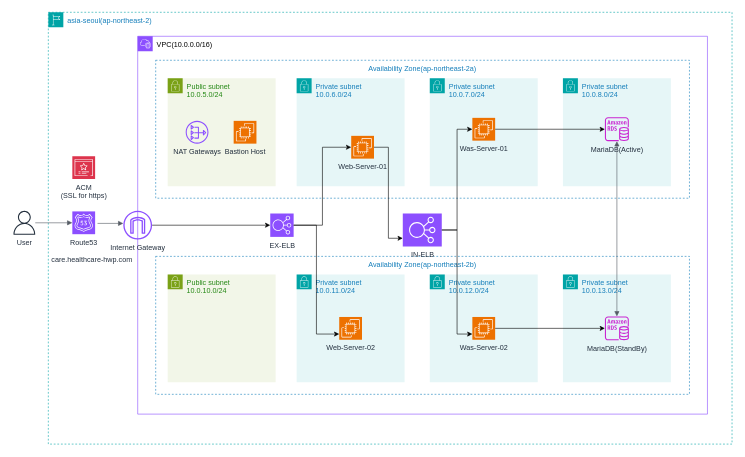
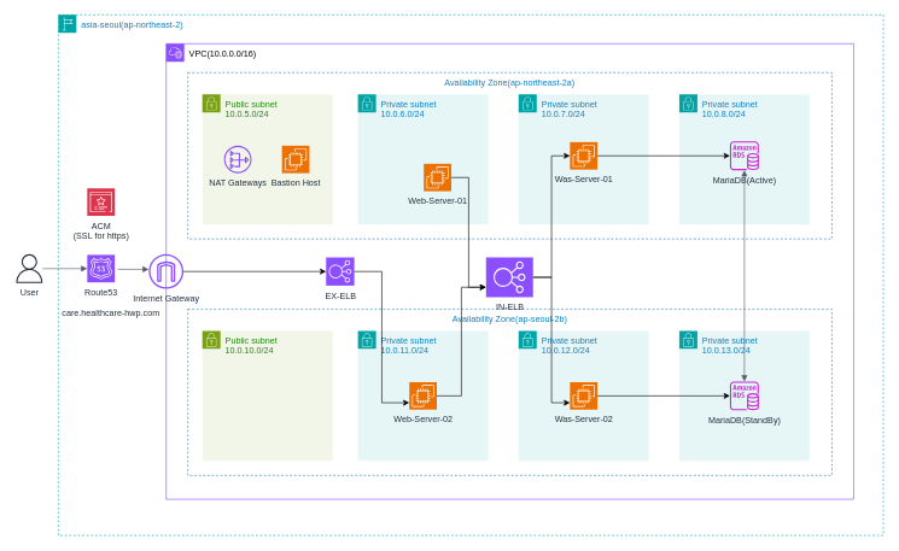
  <mxCell id="0" />
  <mxCell id="1" parent="0" />
  <mxCell id="2" value="asia-seoul(ap-northeast-2)" style="points=[[0,0],[0.25,0],[0.5,0],[0.75,0],[1,0],[1,0.25],[1,0.5],[1,0.75],[1,1],[0.75,1],[0.5,1],[0.25,1],[0,1],[0,0.75],[0,0.5],[0,0.25]];outlineConnect=0;gradientColor=none;html=1;whiteSpace=wrap;fontSize=12;fontStyle=0;container=1;pointerEvents=0;collapsible=0;recursiveResize=0;shape=mxgraph.aws4.group;grIcon=mxgraph.aws4.group_region;strokeColor=#00A4A6;fillColor=none;verticalAlign=top;align=left;spacingLeft=30;fontColor=#147EBA;dashed=1;" vertex="1" parent="1"><mxGeometry x="80" y="20" width="1140" height="720" as="geometry" /></mxCell>
  <mxCell id="3" value="&lt;font color=&quot;#000000&quot;&gt;VPC(10.0.0.0/16)&lt;/font&gt;" style="points=[[0,0],[0.25,0],[0.5,0],[0.75,0],[1,0],[1,0.25],[1,0.5],[1,0.75],[1,1],[0.75,1],[0.5,1],[0.25,1],[0,1],[0,0.75],[0,0.5],[0,0.25]];outlineConnect=0;gradientColor=none;html=1;whiteSpace=wrap;fontSize=12;fontStyle=0;container=1;pointerEvents=0;collapsible=0;recursiveResize=0;shape=mxgraph.aws4.group;grIcon=mxgraph.aws4.group_vpc2;strokeColor=#8C4FFF;fillColor=none;verticalAlign=top;align=left;spacingLeft=30;fontColor=#AAB7B8;dashed=0;" vertex="1" parent="2"><mxGeometry x="149" y="40" width="950" height="630" as="geometry" /></mxCell>
  <mxCell id="4" value="Availability Zone(ap-northeast-2a)" style="fillColor=none;strokeColor=#147EBA;dashed=1;verticalAlign=top;fontStyle=0;fontColor=#147EBA;whiteSpace=wrap;html=1;" vertex="1" parent="3"><mxGeometry x="30" y="40" width="890" height="230" as="geometry" /></mxCell>
- <mxCell id="5" value="Availability Zone(ap-northeast-2b)" style="fillColor=none;strokeColor=#147EBA;dashed=1;verticalAlign=top;fontStyle=0;fontColor=#147EBA;whiteSpace=wrap;html=1;" vertex="1" parent="3"><mxGeometry x="30" y="367" width="890" height="230" as="geometry" /></mxCell>
+ <mxCell id="5" value="Availability Zone(ap-seoul-2b)" style="fillColor=none;strokeColor=#147EBA;dashed=1;verticalAlign=top;fontStyle=0;fontColor=#147EBA;whiteSpace=wrap;html=1;" vertex="1" parent="3"><mxGeometry x="30" y="367" width="890" height="230" as="geometry" /></mxCell>
  <mxCell id="6" value="Public subnet&lt;br&gt;10.0.5.0/24" style="points=[[0,0],[0.25,0],[0.5,0],[0.75,0],[1,0],[1,0.25],[1,0.5],[1,0.75],[1,1],[0.75,1],[0.5,1],[0.25,1],[0,1],[0,0.75],[0,0.5],[0,0.25]];outlineConnect=0;gradientColor=none;html=1;whiteSpace=wrap;fontSize=12;fontStyle=0;container=1;pointerEvents=0;collapsible=0;recursiveResize=0;shape=mxgraph.aws4.group;grIcon=mxgraph.aws4.group_security_group;grStroke=0;strokeColor=#7AA116;fillColor=#F2F6E8;verticalAlign=top;align=left;spacingLeft=30;fontColor=#248814;dashed=0;" vertex="1" parent="3"><mxGeometry x="50" y="70" width="180" height="180" as="geometry" /></mxCell>
  <mxCell id="7" value="Bastion Host" style="sketch=0;points=[[0,0,0],[0.25,0,0],[0.5,0,0],[0.75,0,0],[1,0,0],[0,1,0],[0.25,1,0],[0.5,1,0],[0.75,1,0],[1,1,0],[0,0.25,0],[0,0.5,0],[0,0.75,0],[1,0.25,0],[1,0.5,0],[1,0.75,0]];outlineConnect=0;fontColor=#232F3E;fillColor=#ED7100;strokeColor=#ffffff;dashed=0;verticalLabelPosition=bottom;verticalAlign=top;align=center;html=1;fontSize=12;fontStyle=0;aspect=fixed;shape=mxgraph.aws4.resourceIcon;resIcon=mxgraph.aws4.ec2;" vertex="1" parent="6"><mxGeometry x="110" y="71" width="38" height="38" as="geometry" /></mxCell>
  <mxCell id="8" value="NAT Gateways" style="sketch=0;outlineConnect=0;fontColor=#232F3E;gradientColor=none;fillColor=#8C4FFF;strokeColor=none;dashed=0;verticalLabelPosition=bottom;verticalAlign=top;align=center;html=1;fontSize=12;fontStyle=0;aspect=fixed;pointerEvents=1;shape=mxgraph.aws4.nat_gateway;" vertex="1" parent="6"><mxGeometry x="30" y="71" width="38" height="38" as="geometry" /></mxCell>
  <mxCell id="9" value="Public subnet&lt;br&gt;10.0.10.0/24" style="points=[[0,0],[0.25,0],[0.5,0],[0.75,0],[1,0],[1,0.25],[1,0.5],[1,0.75],[1,1],[0.75,1],[0.5,1],[0.25,1],[0,1],[0,0.75],[0,0.5],[0,0.25]];outlineConnect=0;gradientColor=none;html=1;whiteSpace=wrap;fontSize=12;fontStyle=0;container=1;pointerEvents=0;collapsible=0;recursiveResize=0;shape=mxgraph.aws4.group;grIcon=mxgraph.aws4.group_security_group;grStroke=0;strokeColor=#7AA116;fillColor=#F2F6E8;verticalAlign=top;align=left;spacingLeft=30;fontColor=#248814;dashed=0;" vertex="1" parent="3"><mxGeometry x="50" y="397" width="180" height="180" as="geometry" /></mxCell>
  <mxCell id="10" value="Private subnet&lt;br&gt;10.0.6.0/24" style="points=[[0,0],[0.25,0],[0.5,0],[0.75,0],[1,0],[1,0.25],[1,0.5],[1,0.75],[1,1],[0.75,1],[0.5,1],[0.25,1],[0,1],[0,0.75],[0,0.5],[0,0.25]];outlineConnect=0;gradientColor=none;html=1;whiteSpace=wrap;fontSize=12;fontStyle=0;container=1;pointerEvents=0;collapsible=0;recursiveResize=0;shape=mxgraph.aws4.group;grIcon=mxgraph.aws4.group_security_group;grStroke=0;strokeColor=#00A4A6;fillColor=#E6F6F7;verticalAlign=top;align=left;spacingLeft=30;fontColor=#147EBA;dashed=0;" vertex="1" parent="3"><mxGeometry x="265" y="70" width="180" height="180" as="geometry" /></mxCell>
  <mxCell id="11" value="Web-Server-01" style="sketch=0;points=[[0,0,0],[0.25,0,0],[0.5,0,0],[0.75,0,0],[1,0,0],[0,1,0],[0.25,1,0],[0.5,1,0],[0.75,1,0],[1,1,0],[0,0.25,0],[0,0.5,0],[0,0.75,0],[1,0.25,0],[1,0.5,0],[1,0.75,0]];outlineConnect=0;fontColor=#232F3E;fillColor=#ED7100;strokeColor=#ffffff;dashed=0;verticalLabelPosition=bottom;verticalAlign=top;align=center;html=1;fontSize=12;fontStyle=0;aspect=fixed;shape=mxgraph.aws4.resourceIcon;resIcon=mxgraph.aws4.ec2;" vertex="1" parent="10"><mxGeometry x="91" y="96" width="38" height="38" as="geometry" /></mxCell>
  <mxCell id="12" value="Private subnet&lt;br&gt;10.0.11.0/24" style="points=[[0,0],[0.25,0],[0.5,0],[0.75,0],[1,0],[1,0.25],[1,0.5],[1,0.75],[1,1],[0.75,1],[0.5,1],[0.25,1],[0,1],[0,0.75],[0,0.5],[0,0.25]];outlineConnect=0;gradientColor=none;html=1;whiteSpace=wrap;fontSize=12;fontStyle=0;container=1;pointerEvents=0;collapsible=0;recursiveResize=0;shape=mxgraph.aws4.group;grIcon=mxgraph.aws4.group_security_group;grStroke=0;strokeColor=#00A4A6;fillColor=#E6F6F7;verticalAlign=top;align=left;spacingLeft=30;fontColor=#147EBA;dashed=0;" vertex="1" parent="3"><mxGeometry x="265" y="397" width="180" height="180" as="geometry" /></mxCell>
  <mxCell id="13" value="Web-Server-02" style="sketch=0;points=[[0,0,0],[0.25,0,0],[0.5,0,0],[0.75,0,0],[1,0,0],[0,1,0],[0.25,1,0],[0.5,1,0],[0.75,1,0],[1,1,0],[0,0.25,0],[0,0.5,0],[0,0.75,0],[1,0.25,0],[1,0.5,0],[1,0.75,0]];outlineConnect=0;fontColor=#232F3E;fillColor=#ED7100;strokeColor=#ffffff;dashed=0;verticalLabelPosition=bottom;verticalAlign=top;align=center;html=1;fontSize=12;fontStyle=0;aspect=fixed;shape=mxgraph.aws4.resourceIcon;resIcon=mxgraph.aws4.ec2;" vertex="1" parent="12"><mxGeometry x="71" y="71" width="38" height="38" as="geometry" /></mxCell>
  <mxCell id="14" value="Private subnet&lt;br&gt;10.0.7.0/24" style="points=[[0,0],[0.25,0],[0.5,0],[0.75,0],[1,0],[1,0.25],[1,0.5],[1,0.75],[1,1],[0.75,1],[0.5,1],[0.25,1],[0,1],[0,0.75],[0,0.5],[0,0.25]];outlineConnect=0;gradientColor=none;html=1;whiteSpace=wrap;fontSize=12;fontStyle=0;container=1;pointerEvents=0;collapsible=0;recursiveResize=0;shape=mxgraph.aws4.group;grIcon=mxgraph.aws4.group_security_group;grStroke=0;strokeColor=#00A4A6;fillColor=#E6F6F7;verticalAlign=top;align=left;spacingLeft=30;fontColor=#147EBA;dashed=0;" vertex="1" parent="3"><mxGeometry x="487" y="70" width="180" height="180" as="geometry" /></mxCell>
  <mxCell id="15" value="Was-Server-01" style="sketch=0;points=[[0,0,0],[0.25,0,0],[0.5,0,0],[0.75,0,0],[1,0,0],[0,1,0],[0.25,1,0],[0.5,1,0],[0.75,1,0],[1,1,0],[0,0.25,0],[0,0.5,0],[0,0.75,0],[1,0.25,0],[1,0.5,0],[1,0.75,0]];outlineConnect=0;fontColor=#232F3E;fillColor=#ED7100;strokeColor=#ffffff;dashed=0;verticalLabelPosition=bottom;verticalAlign=top;align=center;html=1;fontSize=12;fontStyle=0;aspect=fixed;shape=mxgraph.aws4.resourceIcon;resIcon=mxgraph.aws4.ec2;" vertex="1" parent="14"><mxGeometry x="71" y="66" width="38" height="38" as="geometry" /></mxCell>
  <mxCell id="16" value="Private subnet&lt;br&gt;10.0.12.0/24" style="points=[[0,0],[0.25,0],[0.5,0],[0.75,0],[1,0],[1,0.25],[1,0.5],[1,0.75],[1,1],[0.75,1],[0.5,1],[0.25,1],[0,1],[0,0.75],[0,0.5],[0,0.25]];outlineConnect=0;gradientColor=none;html=1;whiteSpace=wrap;fontSize=12;fontStyle=0;container=1;pointerEvents=0;collapsible=0;recursiveResize=0;shape=mxgraph.aws4.group;grIcon=mxgraph.aws4.group_security_group;grStroke=0;strokeColor=#00A4A6;fillColor=#E6F6F7;verticalAlign=top;align=left;spacingLeft=30;fontColor=#147EBA;dashed=0;" vertex="1" parent="3"><mxGeometry x="487" y="397" width="180" height="180" as="geometry" /></mxCell>
  <mxCell id="17" value="Was-Server-02" style="sketch=0;points=[[0,0,0],[0.25,0,0],[0.5,0,0],[0.75,0,0],[1,0,0],[0,1,0],[0.25,1,0],[0.5,1,0],[0.75,1,0],[1,1,0],[0,0.25,0],[0,0.5,0],[0,0.75,0],[1,0.25,0],[1,0.5,0],[1,0.75,0]];outlineConnect=0;fontColor=#232F3E;fillColor=#ED7100;strokeColor=#ffffff;dashed=0;verticalLabelPosition=bottom;verticalAlign=top;align=center;html=1;fontSize=12;fontStyle=0;aspect=fixed;shape=mxgraph.aws4.resourceIcon;resIcon=mxgraph.aws4.ec2;" vertex="1" parent="16"><mxGeometry x="71" y="71" width="38" height="38" as="geometry" /></mxCell>
  <mxCell id="18" value="Private subnet&lt;br&gt;10.0.8.0/24" style="points=[[0,0],[0.25,0],[0.5,0],[0.75,0],[1,0],[1,0.25],[1,0.5],[1,0.75],[1,1],[0.75,1],[0.5,1],[0.25,1],[0,1],[0,0.75],[0,0.5],[0,0.25]];outlineConnect=0;gradientColor=none;html=1;whiteSpace=wrap;fontSize=12;fontStyle=0;container=1;pointerEvents=0;collapsible=0;recursiveResize=0;shape=mxgraph.aws4.group;grIcon=mxgraph.aws4.group_security_group;grStroke=0;strokeColor=#00A4A6;fillColor=#E6F6F7;verticalAlign=top;align=left;spacingLeft=30;fontColor=#147EBA;dashed=0;" vertex="1" parent="3"><mxGeometry x="709" y="70" width="180" height="180" as="geometry" /></mxCell>
  <mxCell id="19" value="MariaDB(Active)" style="sketch=0;outlineConnect=0;fontColor=#232F3E;gradientColor=none;fillColor=#C925D1;strokeColor=none;dashed=0;verticalLabelPosition=bottom;verticalAlign=top;align=center;html=1;fontSize=12;fontStyle=0;aspect=fixed;pointerEvents=1;shape=mxgraph.aws4.rds_instance;" vertex="1" parent="18"><mxGeometry x="70" y="65" width="40" height="40" as="geometry" /></mxCell>
  <mxCell id="20" value="Private subnet&lt;br&gt;10.0.13.0/24" style="points=[[0,0],[0.25,0],[0.5,0],[0.75,0],[1,0],[1,0.25],[1,0.5],[1,0.75],[1,1],[0.75,1],[0.5,1],[0.25,1],[0,1],[0,0.75],[0,0.5],[0,0.25]];outlineConnect=0;gradientColor=none;html=1;whiteSpace=wrap;fontSize=12;fontStyle=0;container=1;pointerEvents=0;collapsible=0;recursiveResize=0;shape=mxgraph.aws4.group;grIcon=mxgraph.aws4.group_security_group;grStroke=0;strokeColor=#00A4A6;fillColor=#E6F6F7;verticalAlign=top;align=left;spacingLeft=30;fontColor=#147EBA;dashed=0;" vertex="1" parent="3"><mxGeometry x="709" y="397" width="180" height="180" as="geometry" /></mxCell>
  <mxCell id="21" value="MariaDB(StandBy)" style="sketch=0;outlineConnect=0;fontColor=#232F3E;gradientColor=none;fillColor=#C925D1;strokeColor=none;dashed=0;verticalLabelPosition=bottom;verticalAlign=top;align=center;html=1;fontSize=12;fontStyle=0;aspect=fixed;pointerEvents=1;shape=mxgraph.aws4.rds_instance;" vertex="1" parent="20"><mxGeometry x="70" y="70" width="40" height="40" as="geometry" /></mxCell>
  <mxCell id="22" value="" style="edgeStyle=orthogonalEdgeStyle;html=1;endArrow=block;elbow=vertical;startArrow=block;startFill=1;endFill=1;strokeColor=#545B64;rounded=0;" edge="1" parent="3" source="19" target="21"><mxGeometry width="100" relative="1" as="geometry"><mxPoint x="781" y="180" as="sourcePoint" /><mxPoint x="881" y="180" as="targetPoint" /></mxGeometry></mxCell>
  <mxCell id="23" value="EX-ELB" style="sketch=0;points=[[0,0,0],[0.25,0,0],[0.5,0,0],[0.75,0,0],[1,0,0],[0,1,0],[0.25,1,0],[0.5,1,0],[0.75,1,0],[1,1,0],[0,0.25,0],[0,0.5,0],[0,0.75,0],[1,0.25,0],[1,0.5,0],[1,0.75,0]];outlineConnect=0;fontColor=#232F3E;fillColor=#8C4FFF;strokeColor=#ffffff;dashed=0;verticalLabelPosition=bottom;verticalAlign=top;align=center;html=1;fontSize=12;fontStyle=0;aspect=fixed;shape=mxgraph.aws4.resourceIcon;resIcon=mxgraph.aws4.elastic_load_balancing;" vertex="1" parent="3"><mxGeometry x="221" y="295.5" width="39" height="39" as="geometry" /></mxCell>
  <mxCell id="24" value="IN-ELB" style="sketch=0;points=[[0,0,0],[0.25,0,0],[0.5,0,0],[0.75,0,0],[1,0,0],[0,1,0],[0.25,1,0],[0.5,1,0],[0.75,1,0],[1,1,0],[0,0.25,0],[0,0.5,0],[0,0.75,0],[1,0.25,0],[1,0.5,0],[1,0.75,0]];outlineConnect=0;fontColor=#232F3E;fillColor=#8C4FFF;strokeColor=#ffffff;dashed=0;verticalLabelPosition=bottom;verticalAlign=top;align=center;html=1;fontSize=12;fontStyle=0;aspect=fixed;shape=mxgraph.aws4.resourceIcon;resIcon=mxgraph.aws4.elastic_load_balancing;" vertex="1" parent="3"><mxGeometry x="442" y="295.5" width="65" height="55" as="geometry" /></mxCell>
- <mxCell id="25" style="edgeStyle=orthogonalEdgeStyle;rounded=0;orthogonalLoop=1;jettySize=auto;html=1;entryX=0;entryY=0.5;entryDx=0;entryDy=0;entryPerimeter=0;" edge="1" parent="3" source="23" target="11"><mxGeometry relative="1" as="geometry" /></mxCell>
  <mxCell id="26" style="edgeStyle=orthogonalEdgeStyle;rounded=0;orthogonalLoop=1;jettySize=auto;html=1;entryX=0;entryY=0.75;entryDx=0;entryDy=0;entryPerimeter=0;" edge="1" parent="3" source="23" target="13"><mxGeometry relative="1" as="geometry" /></mxCell>
  <mxCell id="27" style="edgeStyle=orthogonalEdgeStyle;rounded=0;orthogonalLoop=1;jettySize=auto;html=1;entryX=0;entryY=0.75;entryDx=0;entryDy=0;entryPerimeter=0;" edge="1" parent="3" source="11" target="24"><mxGeometry relative="1" as="geometry" /></mxCell>
+ <mxCell id="28" style="edgeStyle=orthogonalEdgeStyle;rounded=0;orthogonalLoop=1;jettySize=auto;html=1;entryX=0;entryY=0.75;entryDx=0;entryDy=0;entryPerimeter=0;" edge="1" parent="3" source="13" target="24"><mxGeometry relative="1" as="geometry" /></mxCell>
  <mxCell id="29" style="edgeStyle=orthogonalEdgeStyle;rounded=0;orthogonalLoop=1;jettySize=auto;html=1;entryX=0;entryY=0.5;entryDx=0;entryDy=0;entryPerimeter=0;" edge="1" parent="3" source="24" target="15"><mxGeometry relative="1" as="geometry" /></mxCell>
  <mxCell id="30" style="edgeStyle=orthogonalEdgeStyle;rounded=0;orthogonalLoop=1;jettySize=auto;html=1;entryX=0;entryY=0.75;entryDx=0;entryDy=0;entryPerimeter=0;" edge="1" parent="3" source="24" target="17"><mxGeometry relative="1" as="geometry" /></mxCell>
  <mxCell id="31" style="edgeStyle=orthogonalEdgeStyle;rounded=0;orthogonalLoop=1;jettySize=auto;html=1;" edge="1" parent="3" source="17" target="21"><mxGeometry relative="1" as="geometry" /></mxCell>
  <mxCell id="32" style="edgeStyle=orthogonalEdgeStyle;rounded=0;orthogonalLoop=1;jettySize=auto;html=1;" edge="1" parent="3" source="15" target="19"><mxGeometry relative="1" as="geometry" /></mxCell>
  <mxCell id="33" value="Route53&lt;br&gt;&lt;br&gt;&amp;nbsp; &amp;nbsp; &amp;nbsp; &amp;nbsp; care.healthcare-hwp.com" style="sketch=0;points=[[0,0,0],[0.25,0,0],[0.5,0,0],[0.75,0,0],[1,0,0],[0,1,0],[0.25,1,0],[0.5,1,0],[0.75,1,0],[1,1,0],[0,0.25,0],[0,0.5,0],[0,0.75,0],[1,0.25,0],[1,0.5,0],[1,0.75,0]];outlineConnect=0;fontColor=#232F3E;fillColor=#8C4FFF;strokeColor=#ffffff;dashed=0;verticalLabelPosition=bottom;verticalAlign=top;align=center;html=1;fontSize=12;fontStyle=0;aspect=fixed;shape=mxgraph.aws4.resourceIcon;resIcon=mxgraph.aws4.route_53;" vertex="1" parent="2"><mxGeometry x="40" y="332" width="38" height="38" as="geometry" /></mxCell>
  <mxCell id="34" style="edgeStyle=orthogonalEdgeStyle;rounded=0;orthogonalLoop=1;jettySize=auto;html=1;exitX=0.5;exitY=1;exitDx=0;exitDy=0;" edge="1" parent="2" source="3" target="3"><mxGeometry relative="1" as="geometry" /></mxCell>
  <mxCell id="35" style="edgeStyle=orthogonalEdgeStyle;rounded=0;orthogonalLoop=1;jettySize=auto;html=1;" edge="1" parent="2" source="36" target="23"><mxGeometry relative="1" as="geometry" /></mxCell>
  <mxCell id="36" value="Internet Gateway" style="sketch=0;outlineConnect=0;fontColor=#232F3E;gradientColor=none;fillColor=#8C4FFF;strokeColor=none;dashed=0;verticalLabelPosition=bottom;verticalAlign=top;align=center;html=1;fontSize=12;fontStyle=0;aspect=fixed;pointerEvents=1;shape=mxgraph.aws4.internet_gateway;" vertex="1" parent="2"><mxGeometry x="125" y="331" width="48" height="48" as="geometry" /></mxCell>
  <mxCell id="37" value="" style="edgeStyle=orthogonalEdgeStyle;html=1;endArrow=block;elbow=vertical;startArrow=none;endFill=1;strokeColor=#545B64;rounded=0;" edge="1" parent="2"><mxGeometry width="100" relative="1" as="geometry"><mxPoint x="82" y="352" as="sourcePoint" /><mxPoint x="125" y="352" as="targetPoint" /></mxGeometry></mxCell>
  <mxCell id="38" value="ACM&lt;br&gt;(SSL for https)" style="sketch=0;points=[[0,0,0],[0.25,0,0],[0.5,0,0],[0.75,0,0],[1,0,0],[0,1,0],[0.25,1,0],[0.5,1,0],[0.75,1,0],[1,1,0],[0,0.25,0],[0,0.5,0],[0,0.75,0],[1,0.25,0],[1,0.5,0],[1,0.75,0]];outlineConnect=0;fontColor=#232F3E;fillColor=#DD344C;strokeColor=#ffffff;dashed=0;verticalLabelPosition=bottom;verticalAlign=top;align=center;html=1;fontSize=12;fontStyle=0;aspect=fixed;shape=mxgraph.aws4.resourceIcon;resIcon=mxgraph.aws4.certificate_manager_3;" vertex="1" parent="2"><mxGeometry x="40" y="240" width="38" height="38" as="geometry" /></mxCell>
  <mxCell id="39" value="User" style="sketch=0;outlineConnect=0;fontColor=#232F3E;gradientColor=none;fillColor=#232F3D;strokeColor=none;dashed=0;verticalLabelPosition=bottom;verticalAlign=top;align=center;html=1;fontSize=12;fontStyle=0;aspect=fixed;pointerEvents=1;shape=mxgraph.aws4.user;" vertex="1" parent="1"><mxGeometry x="20" y="351" width="40" height="40" as="geometry" /></mxCell>
  <mxCell id="40" value="" style="edgeStyle=orthogonalEdgeStyle;html=1;endArrow=block;elbow=vertical;startArrow=none;endFill=1;strokeColor=#545B64;rounded=0;entryX=0;entryY=0.5;entryDx=0;entryDy=0;entryPerimeter=0;" edge="1" parent="1" source="39" target="33"><mxGeometry width="100" relative="1" as="geometry"><mxPoint x="60" y="350.5" as="sourcePoint" /><mxPoint x="100" y="351" as="targetPoint" /></mxGeometry></mxCell>
